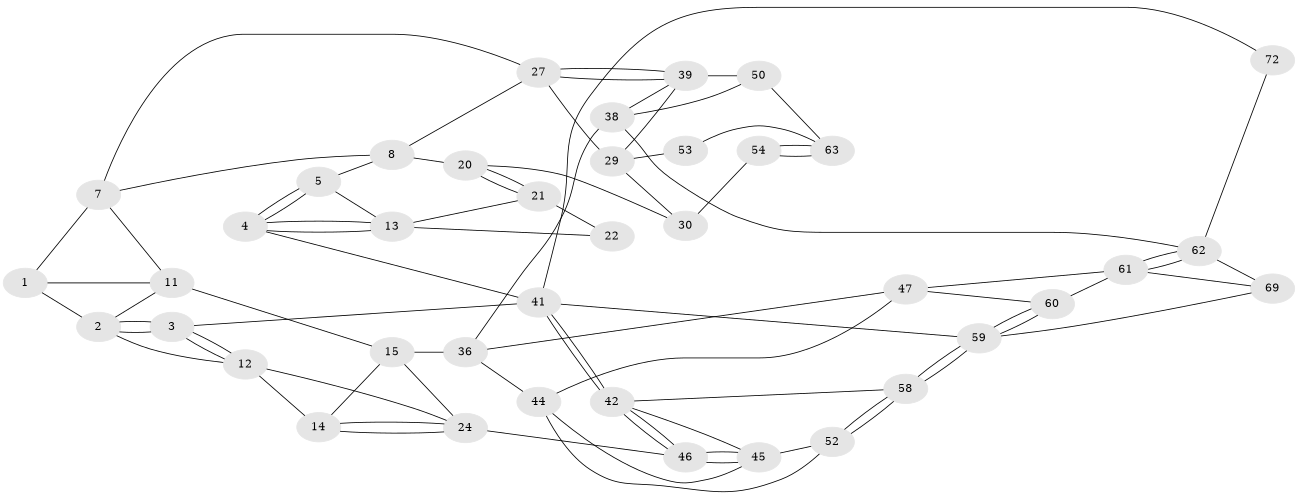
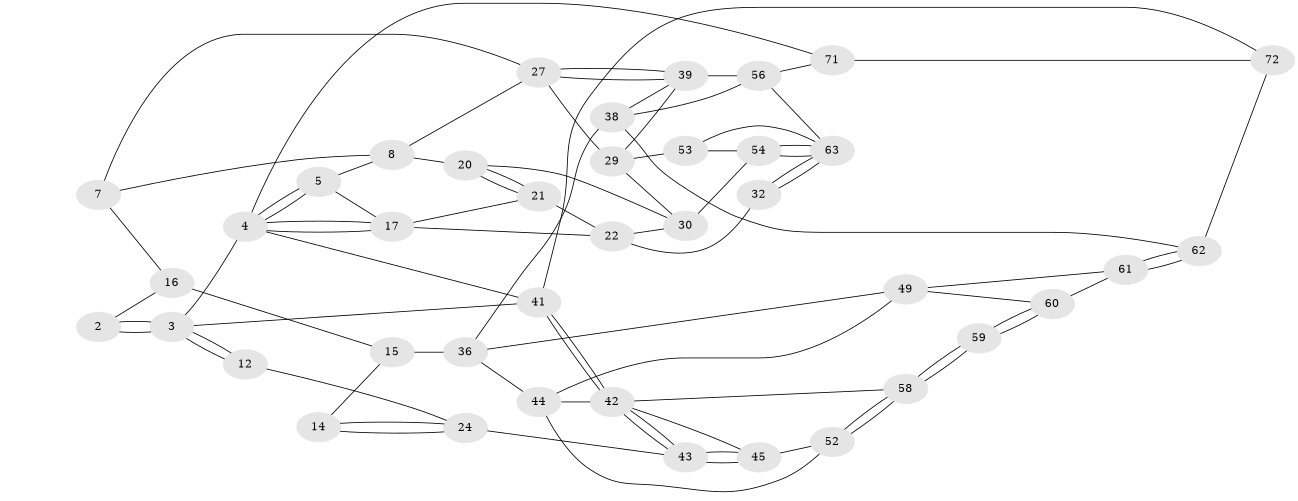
  graph {
    rankdir=LR
    node [color=gray90 style=filled]
-   1 [super="+6"]
    2 [super="+10"]
    7 [super="+25"]
-   11 [super="+16"]
+   11 [super="+16" label=16]
    3
    12 [super="+13"]
    8 [super="+19"]
    27 [super="+28"]
    15 [super="+35"]
    4 [super="+33"]
    41 [super="+67"]
    14
    24 [super="+40"]
    5 [super="+9"]
-   17 [super="+18" label=13]
+   17 [super="+18"]
+   71
    42 [super="+57"]
    59 [super="+68"]
    72
    21 [super="+23"]
    22 [super="+31"]
    63 [super="+66"]
+   32
    20 [super="+26"]
    29 [super="+47"]
    39 [super="+46"]
    30 [super="+34"]
    36 [super="+37"]
-   43 [label=46]
+   43
    38 [super="+55"]
    44 [super="+48"]
-   49 [super="+50" label=47]
+   49 [super="+50"]
    54
    45 [super="+51"]
    53
-   56 [super="+65" label=50]
+   56 [super="+65"]
    62 [super="+70"]
    52
    60
    61 [super="+64"]
-   69
    58
-   1 -- 2
-   1 -- 7
-   1 -- 11
    2 -- 11
    2 -- 3
    2 -- 3
-   2 -- 12
    7 -- 11
    7 -- 8
    7 -- 27
    11 -- 15
    3 -- 12
    3 -- 12
+   3 -- 4
    3 -- 41
-   12 -- 14
    12 -- 24
    8 -- 27
    8 -- 20
    27 -- 29
    27 -- 39
    27 -- 39
-   15 -- 24
    15 -- 36
    4 -- 41
    4 -- 5
    4 -- 5
    4 -- 17
    4 -- 17
+   4 -- 71
    41 -- 42
    41 -- 42
-   41 -- 59
    41 -- 72
    14 -- 15
    14 -- 24
    14 -- 24
    24 -- 43
    5 -- 8
    5 -- 17
    17 -- 21
    17 -- 22
+   71 -- 72
    42 -- 43
    42 -- 43
    42 -- 45
    42 -- 58
    59 -- 60
    59 -- 60
-   59 -- 69
    21 -- 22
+   22 -- 32
+   22 -- 30
+   32 -- 63
+   32 -- 63
    20 -- 21 [weight=2]
    20 -- 21
    20 -- 30
    29 -- 39
    29 -- 30
    29 -- 53
    39 -- 56
    30 -- 54
    36 -- 38
    36 -- 44
    36 -- 49
    43 -- 45
    43 -- 45
    38 -- 39
    38 -- 56
    38 -- 62
    44 -- 49
-   44 -- 45
+   44 -- 42
    44 -- 52
    49 -- 60
    49 -- 61
    54 -- 63
    54 -- 63
    45 -- 52
    53 -- 63
+   53 -- 54
+   56 -- 71
    56 -- 63
    62 -- 72
-   62 -- 69
    52 -- 58
    52 -- 58
    60 -- 61
    61 -- 62
    61 -- 62
-   61 -- 69
    58 -- 59
    58 -- 59
  }
